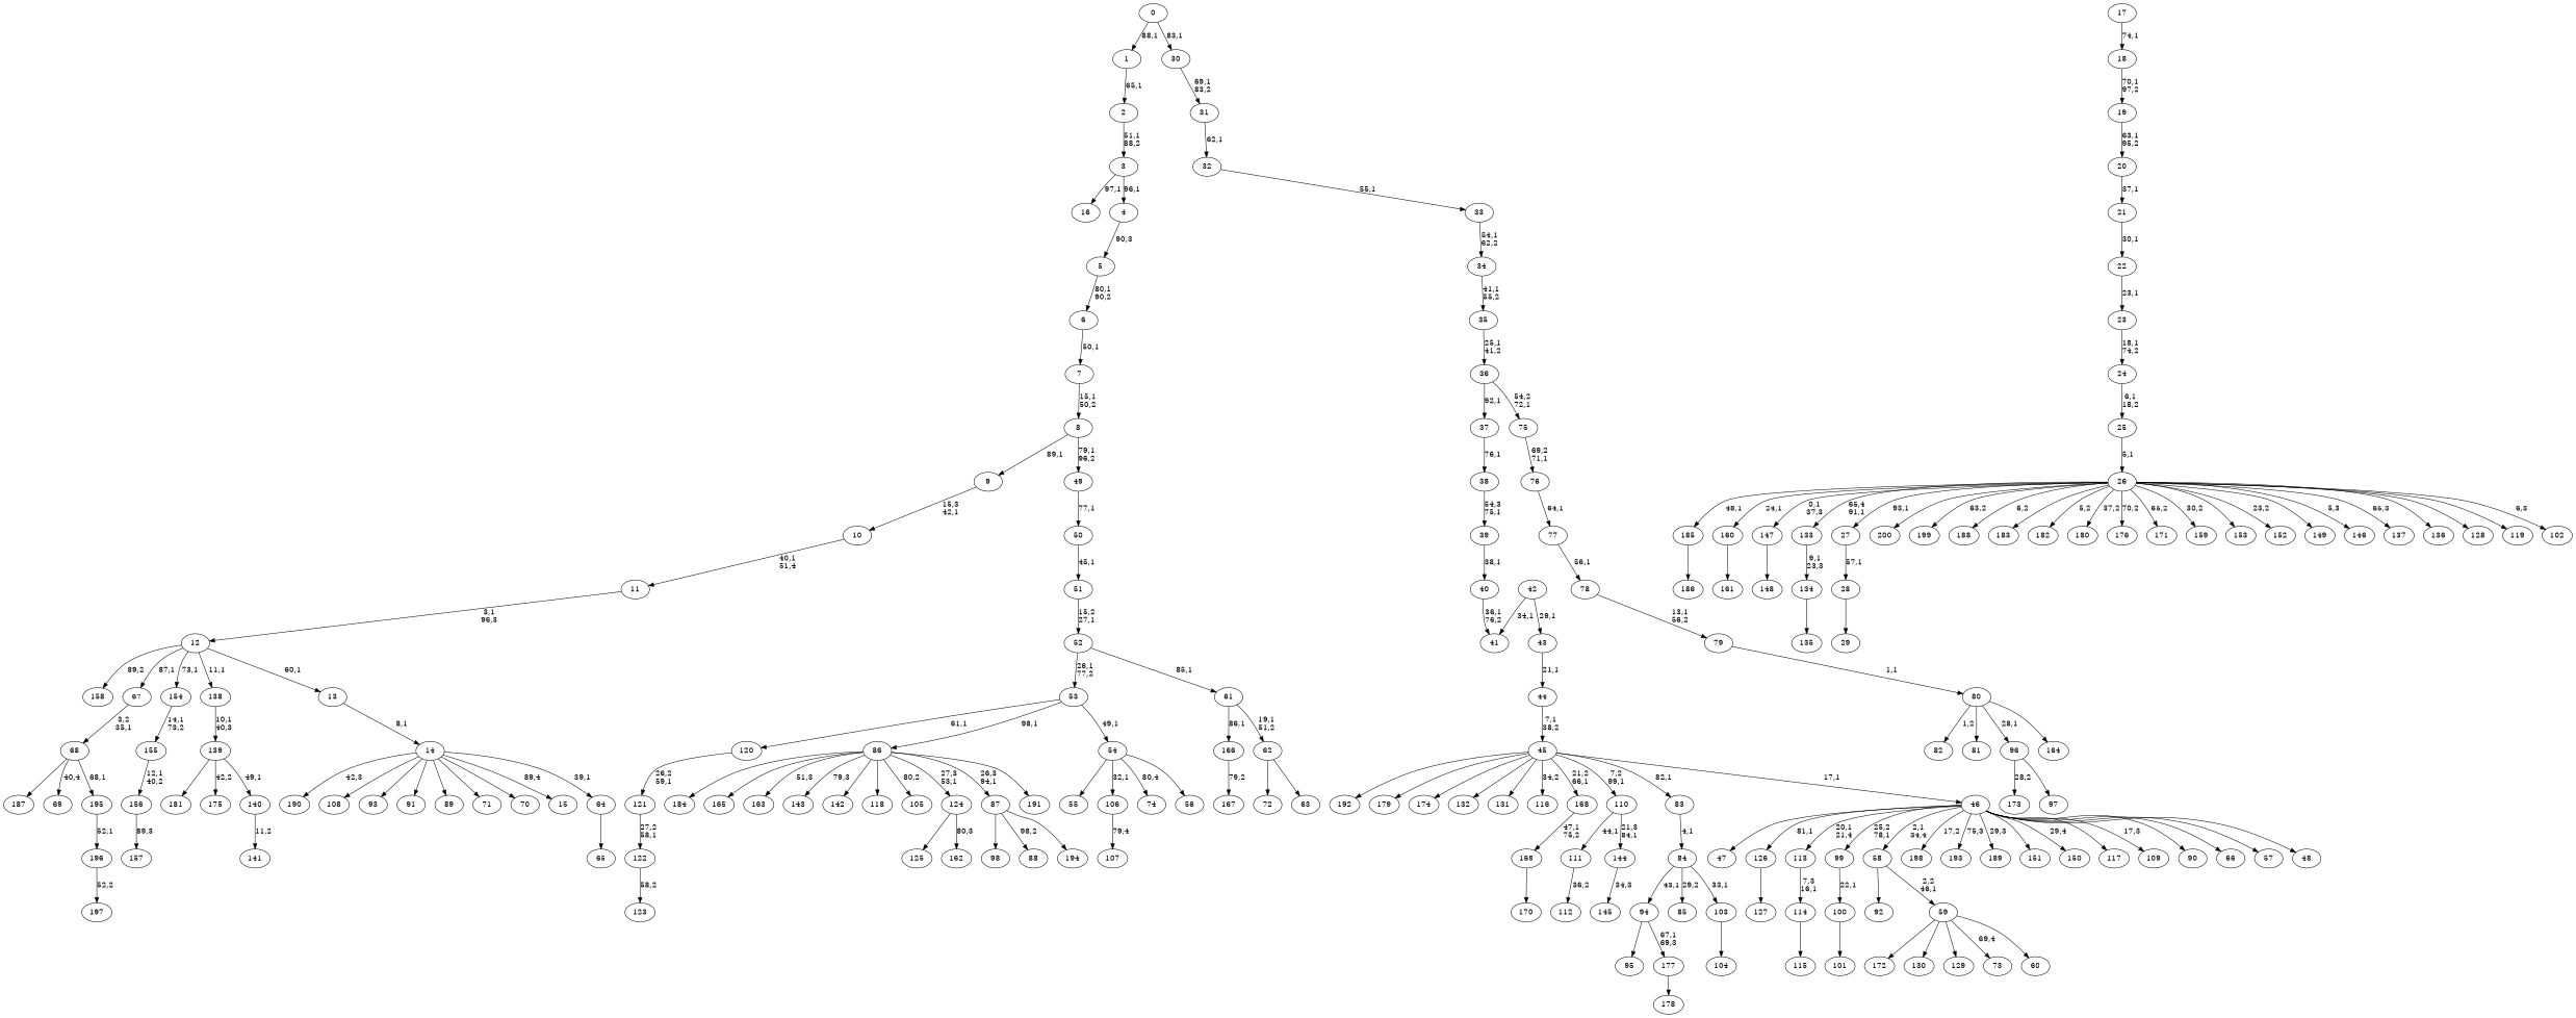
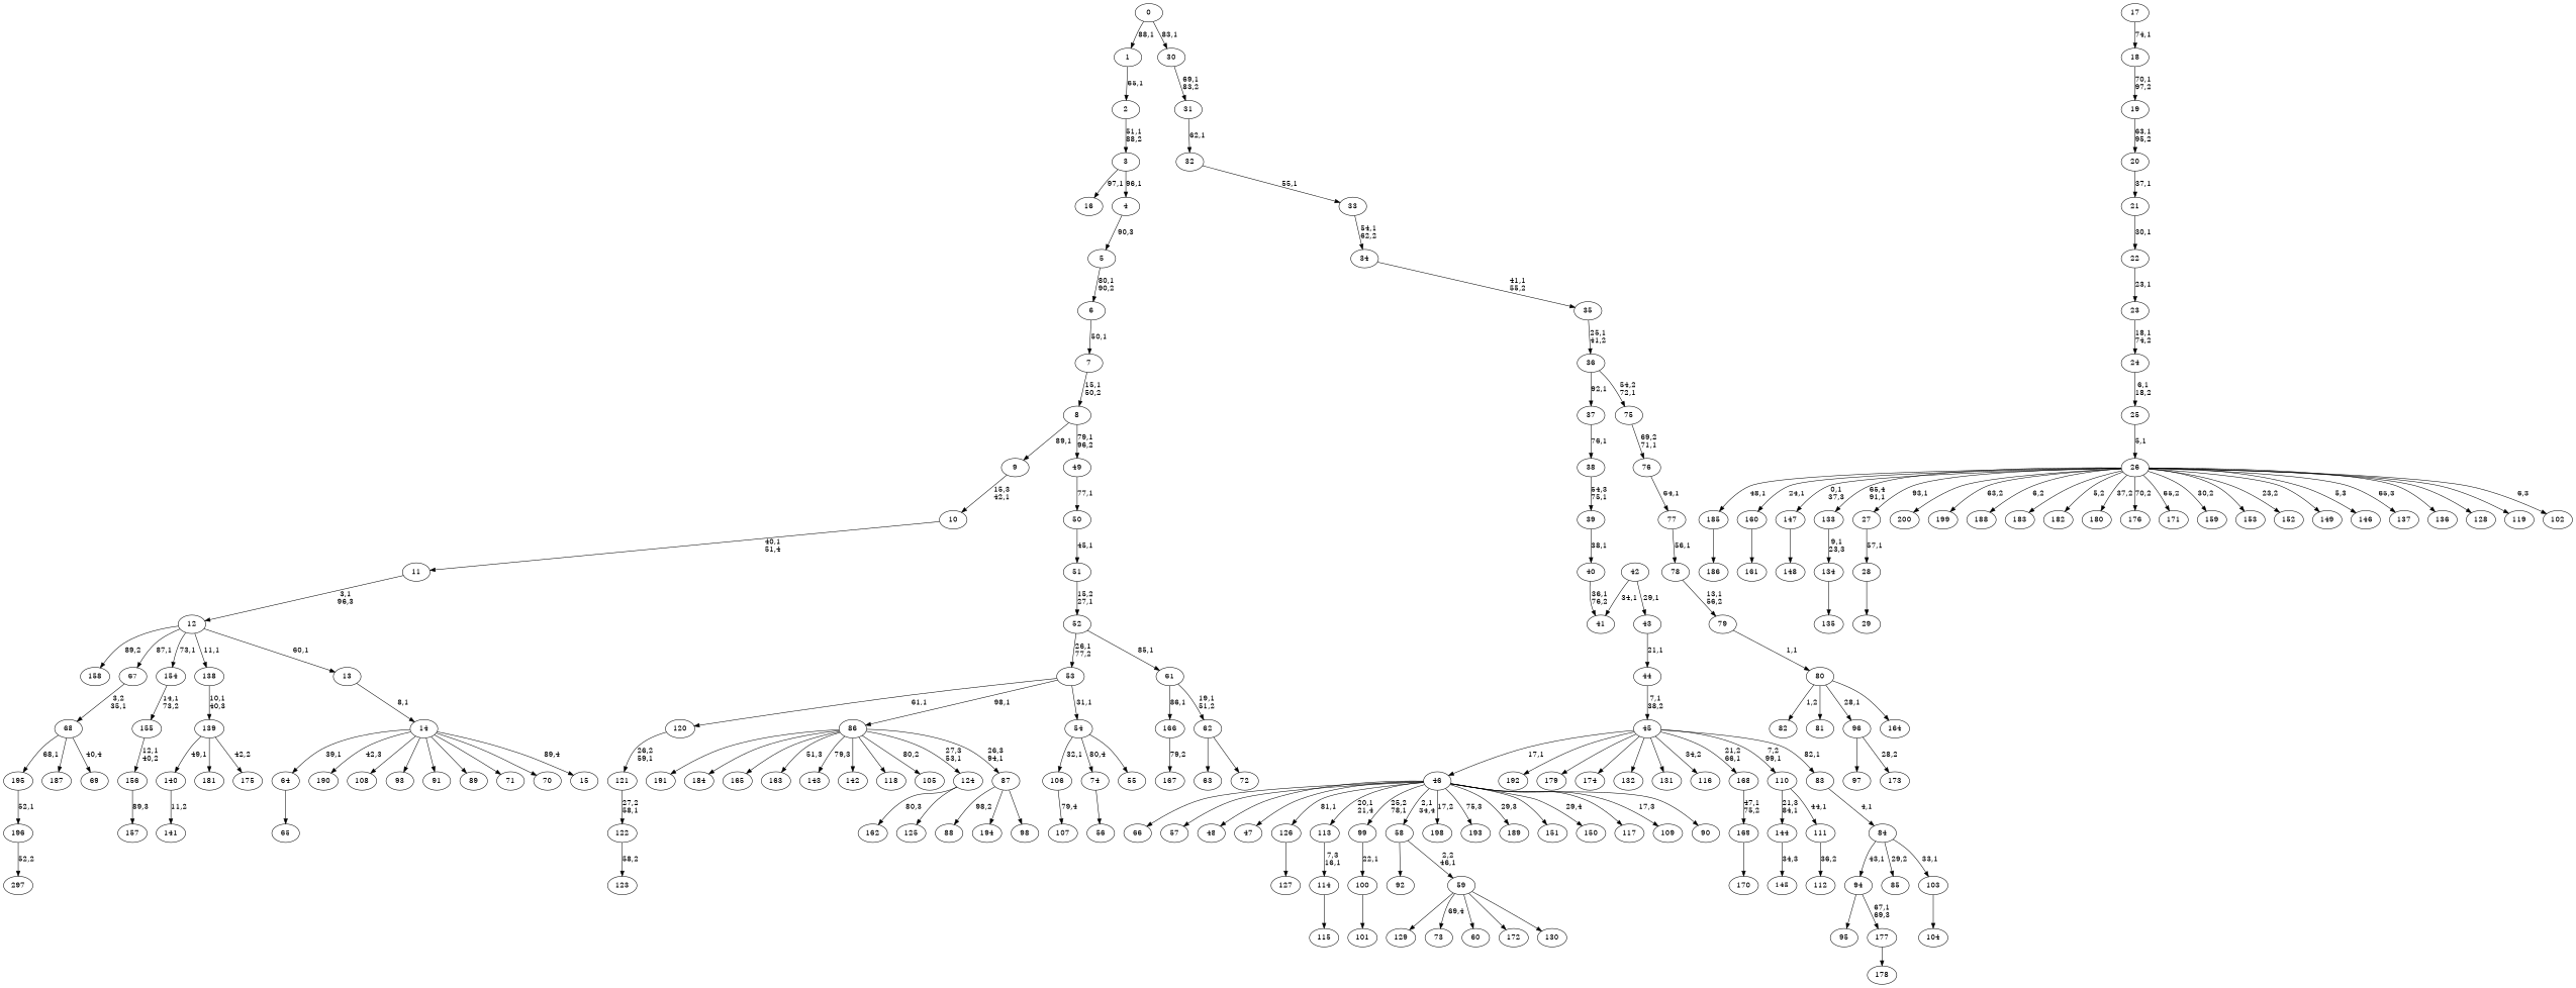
  digraph {
    196
-   197
+   197 [label=297]
    195
    185
    186
    177
    178
    169
    170
    168
    166
    167
    160
    161
    156
    157
    155
    154
    147
    148
    144
    145
    140
    141
    139
    181
    175
    138
    134
    135
    133
    126
    127
    124
    162
    125
    122
    123
    121
    120
    114
    115
    113
    111
    112
    110
    106
    107
    103
    104
    100
    101
    99
    96
    173
    97
    94
    95
    87
    194
    98
    88
    86
    191
    184
    165
    163
    143
    142
    118
    105
    84
    85
    83
    80
    164
    82
    81
    79
    78
    77
    76
    75
    68
    187
    69
    67
    64
    65
    62
    72
    63
    61
    59
    172
    130
    129
    73
    60
    58
    92
    54
    74
    56
    55
    53
    52
    51
    50
    49
    46
    198
    193
    189
    151
    150
    117
    109
    90
    66
    57
    48
    47
    45
    192
    179
    174
    132
    131
    116
    44
    43
    42
    41
    40
    39
    38
    37
    36
    35
    34
    33
    32
    31
    30
    28
    29
    27
    26
    200
    199
    188
    183
    182
    180
    176
    171
    159
    153
    152
    149
    146
    137
    136
    128
    119
    102
    25
    24
    23
    22
    21
    20
    19
    18
    17
    14
    190
    108
    93
    91
    89
    71
    70
    15
    13
    12
    158
    11
    10
    9
    8
    7
    6
    5
    4
    3
    16
    2
    1
    0
    196 -> 197 [label="52,2"]
    195 -> 196 [label="52,1"]
    185 -> 186
    177 -> 178
    169 -> 170
    168 -> 169 [label="47,1\n75,2"]
    166 -> 167 [label="79,2"]
    160 -> 161
    156 -> 157 [label="89,3"]
    155 -> 156 [label="12,1\n40,2"]
    154 -> 155 [label="14,1\n73,2"]
    147 -> 148
    144 -> 145 [label="34,3"]
    140 -> 141 [label="11,2"]
    139 -> 140 [label="49,1"]
    139 -> 181
    139 -> 175 [label="42,2"]
    138 -> 139 [label="10,1\n40,3"]
    134 -> 135
    133 -> 134 [label="9,1\n23,3"]
    126 -> 127
    124 -> 162 [label="80,3"]
    124 -> 125
    122 -> 123 [label="58,2"]
    121 -> 122 [label="27,2\n58,1"]
    120 -> 121 [label="26,2\n59,1"]
    114 -> 115
    113 -> 114 [label="7,3\n16,1"]
    111 -> 112 [label="36,2"]
    110 -> 144 [label="21,3\n84,1"]
    110 -> 111 [label="44,1"]
    106 -> 107 [label="79,4"]
    103 -> 104
    100 -> 101
    99 -> 100 [label="22,1"]
    96 -> 173 [label="28,2"]
    96 -> 97
    94 -> 177 [label="67,1\n69,3"]
    94 -> 95
    87 -> 194
    87 -> 98
    87 -> 88 [label="98,2"]
    86 -> 124 [label="27,3\n53,1"]
    86 -> 87 [label="26,3\n94,1"]
    86 -> 191
    86 -> 184
    86 -> 165
    86 -> 163 [label="51,3"]
    86 -> 143 [label="79,3"]
    86 -> 142
    86 -> 118
    86 -> 105 [label="80,2"]
    84 -> 103 [label="33,1"]
    84 -> 94 [label="43,1"]
    84 -> 85 [label="29,2"]
    83 -> 84 [label="4,1"]
    80 -> 96 [label="28,1"]
    80 -> 164
    80 -> 82 [label="1,2"]
    80 -> 81
    79 -> 80 [label="1,1"]
    78 -> 79 [label="13,1\n56,2"]
    77 -> 78 [label="56,1"]
    76 -> 77 [label="64,1"]
    75 -> 76 [label="69,2\n71,1"]
    68 -> 195 [label="68,1"]
    68 -> 187
    68 -> 69 [label="40,4"]
    67 -> 68 [label="3,2\n35,1"]
    64 -> 65
    62 -> 72
    62 -> 63
    61 -> 166 [label="86,1"]
    61 -> 62 [label="19,1\n51,2"]
    59 -> 172
    59 -> 130
    59 -> 129
    59 -> 73 [label="69,4"]
    59 -> 60
    58 -> 59 [label="2,2\n46,1"]
    58 -> 92
    54 -> 106 [label="32,1"]
    54 -> 74 [label="80,4"]
-   54 -> 56
+   74 -> 56
    54 -> 55
    53 -> 120 [label="61,1"]
    53 -> 86 [label="98,1"]
-   53 -> 54 [label="49,1"]
+   53 -> 54 [label="31,1"]
    52 -> 61 [label="85,1"]
    52 -> 53 [label="26,1\n77,2"]
    51 -> 52 [label="15,2\n27,1"]
    50 -> 51 [label="45,1"]
    49 -> 50 [label="77,1"]
    46 -> 126 [label="81,1"]
    46 -> 113 [label="20,1\n21,4"]
    46 -> 99 [label="25,2\n78,1"]
    46 -> 58 [label="2,1\n34,4"]
    46 -> 198 [label="17,2"]
    46 -> 193 [label="75,3"]
    46 -> 189 [label="29,3"]
    46 -> 151
    46 -> 150 [label="29,4"]
    46 -> 117
    46 -> 109 [label="17,3"]
    46 -> 90
    46 -> 66
    46 -> 57
    46 -> 48
    46 -> 47
    45 -> 168 [label="21,2\n66,1"]
    45 -> 110 [label="7,2\n99,1"]
    45 -> 83 [label="82,1"]
    45 -> 46 [label="17,1"]
    45 -> 192
    45 -> 179
    45 -> 174
    45 -> 132
    45 -> 131
    45 -> 116 [label="34,2"]
    44 -> 45 [label="7,1\n38,2"]
    43 -> 44 [label="21,1"]
    42 -> 43 [label="29,1"]
    42 -> 41 [label="34,1"]
    40 -> 41 [label="36,1\n76,2"]
    39 -> 40 [label="38,1"]
    38 -> 39 [label="54,3\n75,1"]
    37 -> 38 [label="76,1"]
    36 -> 75 [label="54,2\n72,1"]
    36 -> 37 [label="92,1"]
    35 -> 36 [label="25,1\n41,2"]
    34 -> 35 [label="41,1\n55,2"]
    33 -> 34 [label="54,1\n62,2"]
    32 -> 33 [label="55,1"]
    31 -> 32 [label="62,1"]
    30 -> 31 [label="69,1\n83,2"]
    28 -> 29
    27 -> 28 [label="57,1"]
    26 -> 185 [label="48,1"]
    26 -> 160 [label="24,1"]
    26 -> 147 [label="0,1\n37,3"]
    26 -> 133 [label="65,4\n91,1"]
    26 -> 27 [label="93,1"]
    26 -> 200
    26 -> 199 [label="63,2"]
    26 -> 188 [label="6,2"]
    26 -> 183
    26 -> 182 [label="5,2"]
    26 -> 180 [label="37,2"]
    26 -> 176 [label="70,2"]
    26 -> 171 [label="65,2"]
    26 -> 159 [label="30,2"]
    26 -> 153
    26 -> 152 [label="23,2"]
    26 -> 149
    26 -> 146 [label="5,3"]
    26 -> 137 [label="65,3"]
    26 -> 136
    26 -> 128
    26 -> 119
    26 -> 102 [label="6,3"]
    25 -> 26 [label="5,1"]
    24 -> 25 [label="6,1\n18,2"]
    23 -> 24 [label="18,1\n74,2"]
    22 -> 23 [label="23,1"]
    21 -> 22 [label="30,1"]
    20 -> 21 [label="37,1"]
    19 -> 20 [label="63,1\n95,2"]
    18 -> 19 [label="70,1\n97,2"]
    17 -> 18 [label="74,1"]
    14 -> 64 [label="39,1"]
    14 -> 190 [label="42,3"]
    14 -> 108
    14 -> 93
    14 -> 91
    14 -> 89
    14 -> 71
    14 -> 70
    14 -> 15 [label="89,4"]
    13 -> 14 [label="8,1"]
    12 -> 154 [label="73,1"]
    12 -> 138 [label="11,1"]
    12 -> 67 [label="87,1"]
    12 -> 13 [label="60,1"]
    12 -> 158 [label="89,2"]
    11 -> 12 [label="3,1\n96,3"]
    10 -> 11 [label="40,1\n51,4"]
    9 -> 10 [label="15,3\n42,1"]
    8 -> 49 [label="79,1\n96,2"]
    8 -> 9 [label="89,1"]
    7 -> 8 [label="15,1\n50,2"]
    6 -> 7 [label="50,1"]
    5 -> 6 [label="80,1\n90,2"]
    4 -> 5 [label="90,3"]
    3 -> 4 [label="96,1"]
    3 -> 16 [label="97,1"]
    2 -> 3 [label="51,1\n88,2"]
    1 -> 2 [label="65,1"]
    0 -> 30 [label="83,1"]
    0 -> 1 [label="88,1"]
  }
